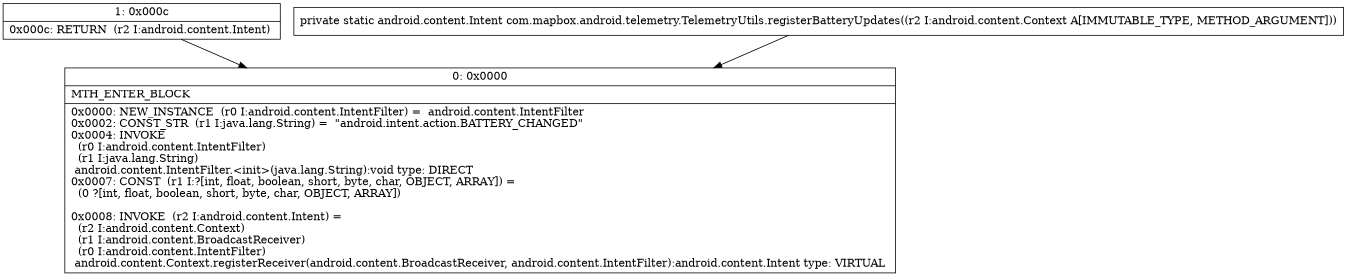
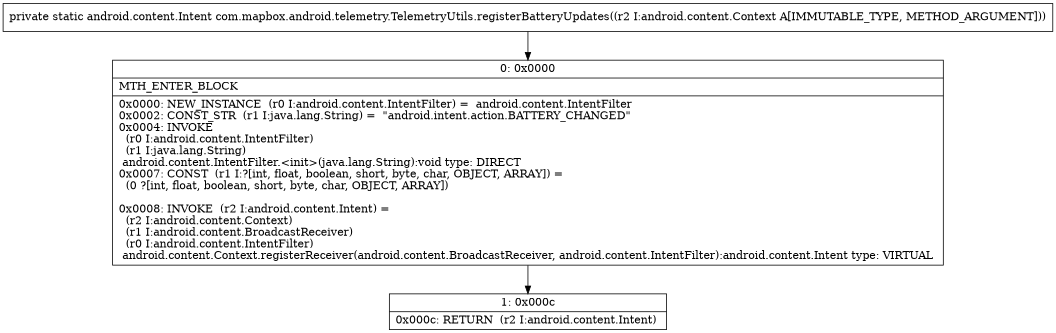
  digraph {
    node [shape=record]
    n1 [label="{0\:\ 0x0000|MTH_ENTER_BLOCK\l|0x0000: NEW_INSTANCE  (r0 I:android.content.IntentFilter) =  android.content.IntentFilter \l0x0002: CONST_STR  (r1 I:java.lang.String) =  \"android.intent.action.BATTERY_CHANGED\" \l0x0004: INVOKE  \l  (r0 I:android.content.IntentFilter)\l  (r1 I:java.lang.String)\l android.content.IntentFilter.\<init\>(java.lang.String):void type: DIRECT \l0x0007: CONST  (r1 I:?[int, float, boolean, short, byte, char, OBJECT, ARRAY]) = \l  (0 ?[int, float, boolean, short, byte, char, OBJECT, ARRAY])\l \l0x0008: INVOKE  (r2 I:android.content.Intent) = \l  (r2 I:android.content.Context)\l  (r1 I:android.content.BroadcastReceiver)\l  (r0 I:android.content.IntentFilter)\l android.content.Context.registerReceiver(android.content.BroadcastReceiver, android.content.IntentFilter):android.content.Intent type: VIRTUAL \l}"]
    n2 [label="{1\:\ 0x000c|0x000c: RETURN  (r2 I:android.content.Intent) \l}"]
    n3 [label="{private static android.content.Intent com.mapbox.android.telemetry.TelemetryUtils.registerBatteryUpdates((r2 I:android.content.Context A[IMMUTABLE_TYPE, METHOD_ARGUMENT])) }"]
-   n2 -> n1
+   n1 -> n2
    n3 -> n1
  }
